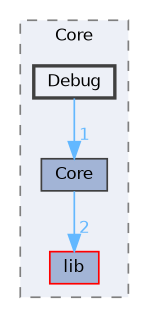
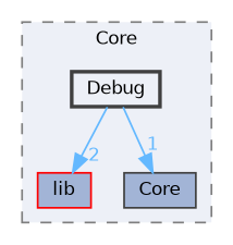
  digraph {
    compound=true
    node [color=grey25 fillcolor="#a2b4d6" fontname=Helvetica fontsize=10 shape=box style=filled]
    edge [color=steelblue1 fontcolor=steelblue1 fontname=Helvetica fontsize=10 labeldistance=1.5 labelfontname=Helvetica labelfontsize=10]
    n1 [color=red height=0.2 label=lib width=0.4]
    n2 [height=0.2 label=Core width=0.4]
    n3 [fillcolor="#edf0f7" height=0.2 label=Debug style="filled,bold" width=0.4]
    subgraph cluster_1 {
      bgcolor="#edf0f7"
      fontname=Helvetica
      fontsize=10
      label=Core
      pencolor=grey50
      style="filled,dashed"
      n1
      n2
      n3
    }
-   n2 -> n1 [headlabel=2]
+   n3 -> n1 [headlabel=2]
    n3 -> n2 [headlabel=1]
  }
